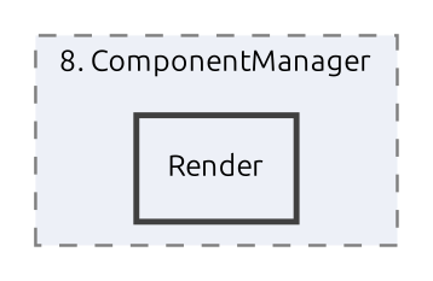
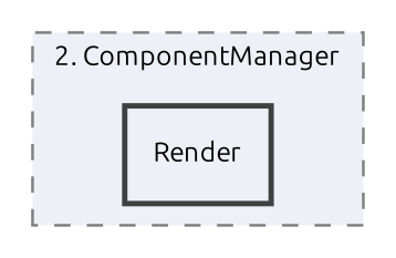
  digraph {
    compound=true
    fontname=Ubuntu
    n1 [color=grey25 fillcolor="#edf0f7" fontname=Ubuntu fontsize=10 label=Render shape=box style="filled,bold,"]
    subgraph cluster_1 {
      bgcolor="#edf0f7"
      fontsize=10
-     label="8. ComponentManager"
+     label="2. ComponentManager"
      pencolor=grey50
      style="filled,dashed,"
      n1
    }
  }
